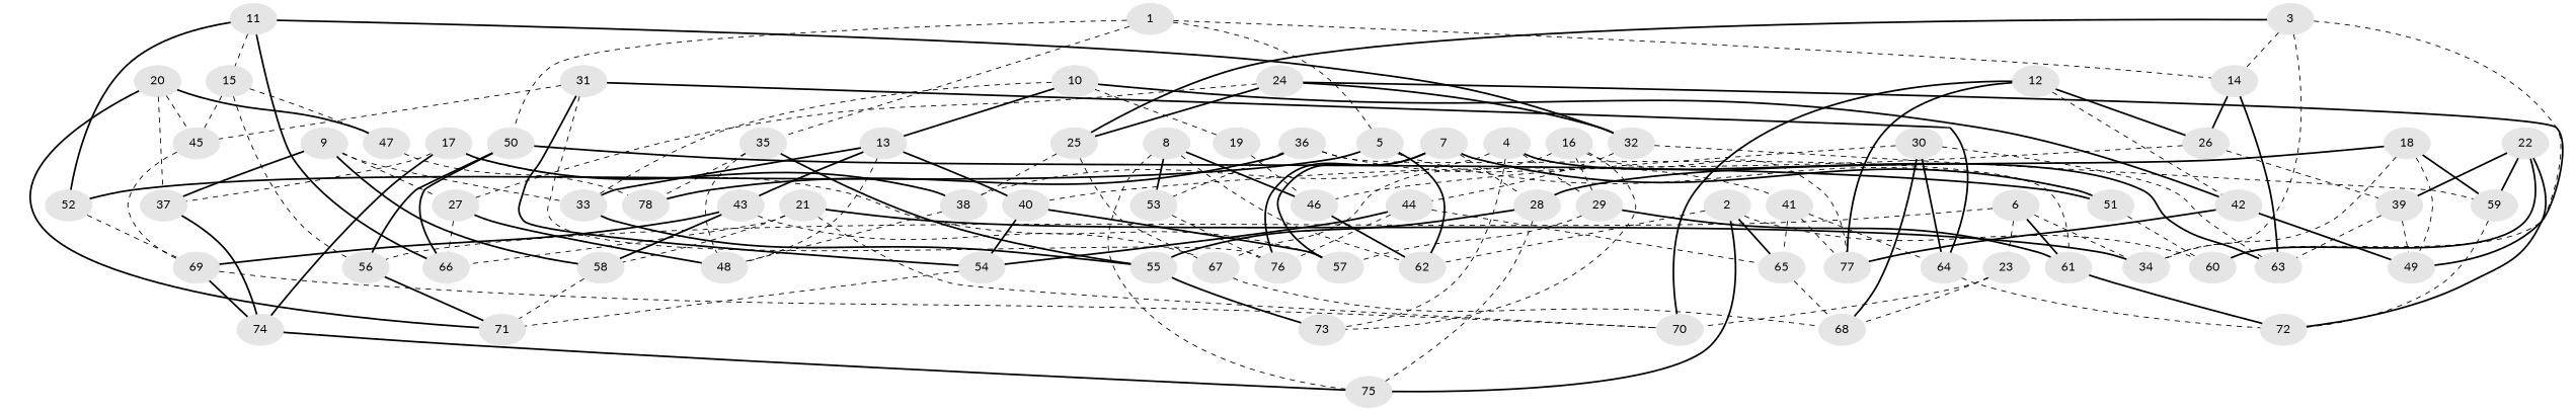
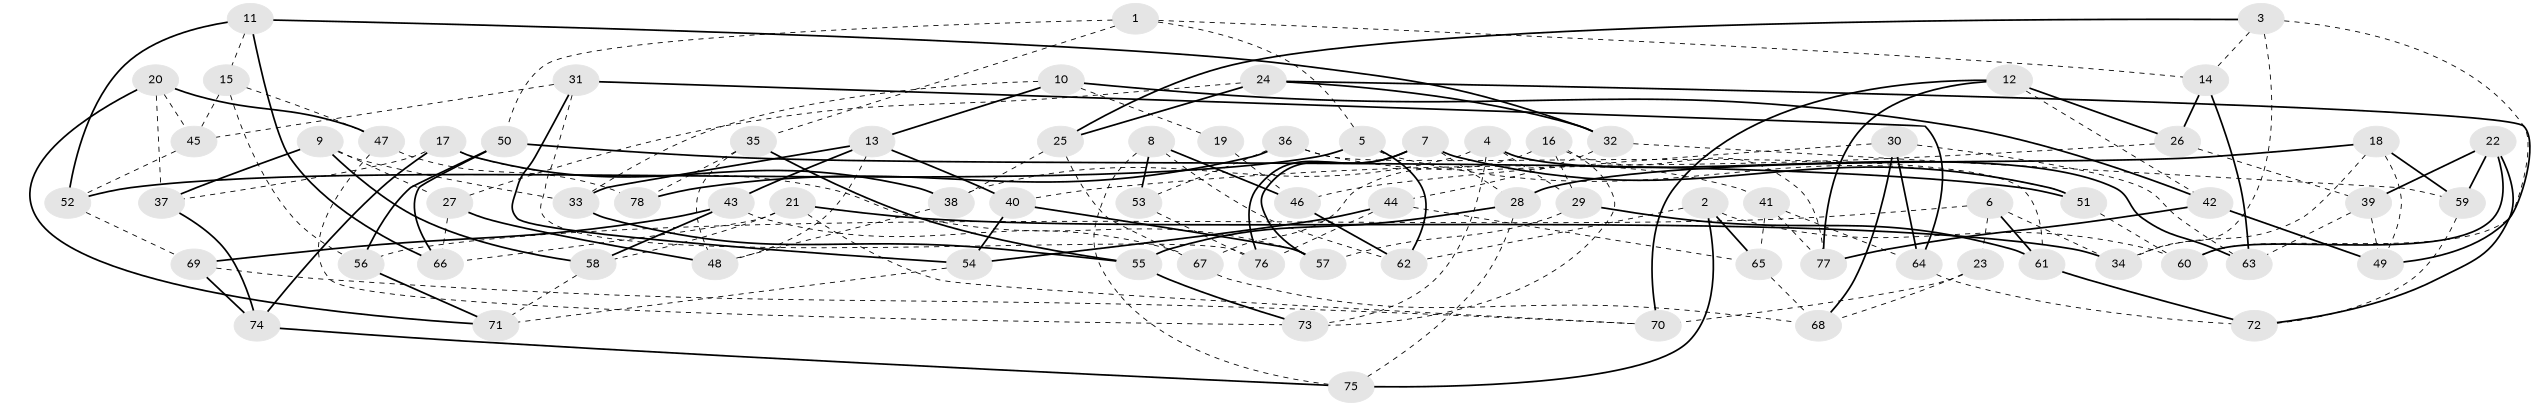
  graph {
    fontname=Lato
    node [color=gray90 fontname=Lato style=filled]
    edge [fontname=Lato style=dashed]
    1
    5
    14
    35
    50
    62
    51
    52
    63
    26
    78
    48
    55
    56
    66
    2
    60
    65
    75
    68
    3
    25
    34
    38
    67
    4
    29
    73
    61
    57
    69
    6
    23
    70
    71
    72
    7
    28
    76
    8
    46
    53
    9
    27
    33
    37
    58
    74
    10
    13
    19
    42
    40
    43
    77
    49
    11
    15
    32
    45
    47
    59
    44
    12
    39
    54
    16
    17
    18
    20
    21
    22
    24
    30
    64
    31
    36
    41
    1 -- 5
    1 -- 14
    1 -- 35
    1 -- 50
    5 -- 62 [style=bold]
    5 -- 51
    5 -- 52 [style=bold]
    14 -- 63 [style=bold]
    14 -- 26 [style=bold]
    35 -- 78
    35 -- 48
    35 -- 55 [style=bold]
    50 -- 51 [style=bold]
    50 -- 56 [style=bold]
    50 -- 66 [style=bold]
    51 -- 60
    52 -- 69
    26 -- 40
    26 -- 39
    55 -- 73 [style=bold]
    56 -- 71 [style=bold]
    2 -- 62
    2 -- 60
    2 -- 65 [style=bold]
    2 -- 75 [style=bold]
    65 -- 68
    3 -- 14
    3 -- 60
    3 -- 25 [style=bold]
    3 -- 34
    25 -- 38
    25 -- 67
    38 -- 48
    67 -- 68
    4 -- 63 [style=bold]
    4 -- 38
    4 -- 29
    4 -- 73
    29 -- 61 [style=bold]
    29 -- 57
    61 -- 72 [style=bold]
    69 -- 70
    69 -- 74 [style=bold]
    6 -- 56
    6 -- 34
    6 -- 61 [style=bold]
    6 -- 23
    23 -- 68
    23 -- 70
    7 -- 51 [style=bold]
    7 -- 57 [style=bold]
    7 -- 28
    7 -- 76 [style=bold]
    28 -- 55 [style=bold]
    28 -- 75
    8 -- 62
    8 -- 75
    8 -- 46 [style=bold]
    8 -- 53 [style=bold]
    46 -- 62 [style=bold]
    53 -- 76
    9 -- 27
    9 -- 33
    9 -- 37 [style=bold]
    9 -- 58 [style=bold]
    27 -- 48 [style=bold]
    27 -- 66
    33 -- 55 [style=bold]
    37 -- 74 [style=bold]
    58 -- 71
    74 -- 75 [style=bold]
    10 -- 33
    10 -- 13 [style=bold]
    10 -- 19
    10 -- 42 [style=bold]
    13 -- 48
    13 -- 33 [style=bold]
    13 -- 40 [style=bold]
    13 -- 43 [style=bold]
    19 -- 46
    42 -- 77 [style=bold]
    42 -- 49 [style=bold]
    40 -- 57 [style=bold]
    40 -- 54 [style=bold]
    43 -- 67
    43 -- 69 [style=bold]
    43 -- 58 [style=bold]
    11 -- 52 [style=bold]
    11 -- 66 [style=bold]
    11 -- 15
    11 -- 32 [style=bold]
    15 -- 56
    15 -- 45
    15 -- 47
    32 -- 59
    32 -- 44
-   45 -- 69
+   45 -- 52
    47 -- 78
+   47 -- 73
    59 -- 72
    44 -- 65
    44 -- 76
    44 -- 54 [style=bold]
    12 -- 26 [style=bold]
    12 -- 70 [style=bold]
    12 -- 42
    12 -- 77 [style=bold]
    39 -- 63
    39 -- 49
    54 -- 71
    16 -- 67
    16 -- 29
    16 -- 73
    16 -- 77
    17 -- 38 [style=bold]
    17 -- 57
    17 -- 37
    17 -- 74 [style=bold]
    18 -- 34
    18 -- 28 [style=bold]
    18 -- 49
    18 -- 59 [style=bold]
    20 -- 71 [style=bold]
    20 -- 37
    20 -- 45
    20 -- 47 [style=bold]
    21 -- 66
    21 -- 34 [style=bold]
    21 -- 70
    21 -- 58
    22 -- 60 [style=bold]
    22 -- 72 [style=bold]
    22 -- 59 [style=bold]
    22 -- 39 [style=bold]
    24 -- 25 [style=bold]
    24 -- 27
    24 -- 49 [style=bold]
    24 -- 32 [style=bold]
    30 -- 63
    30 -- 68 [style=bold]
    30 -- 46
    30 -- 64 [style=bold]
    64 -- 72
    31 -- 76
    31 -- 45
    31 -- 54 [style=bold]
    31 -- 64 [style=bold]
    36 -- 78 [style=bold]
    36 -- 61
    36 -- 53
    36 -- 41
    41 -- 65
    41 -- 77
    41 -- 64
  }
